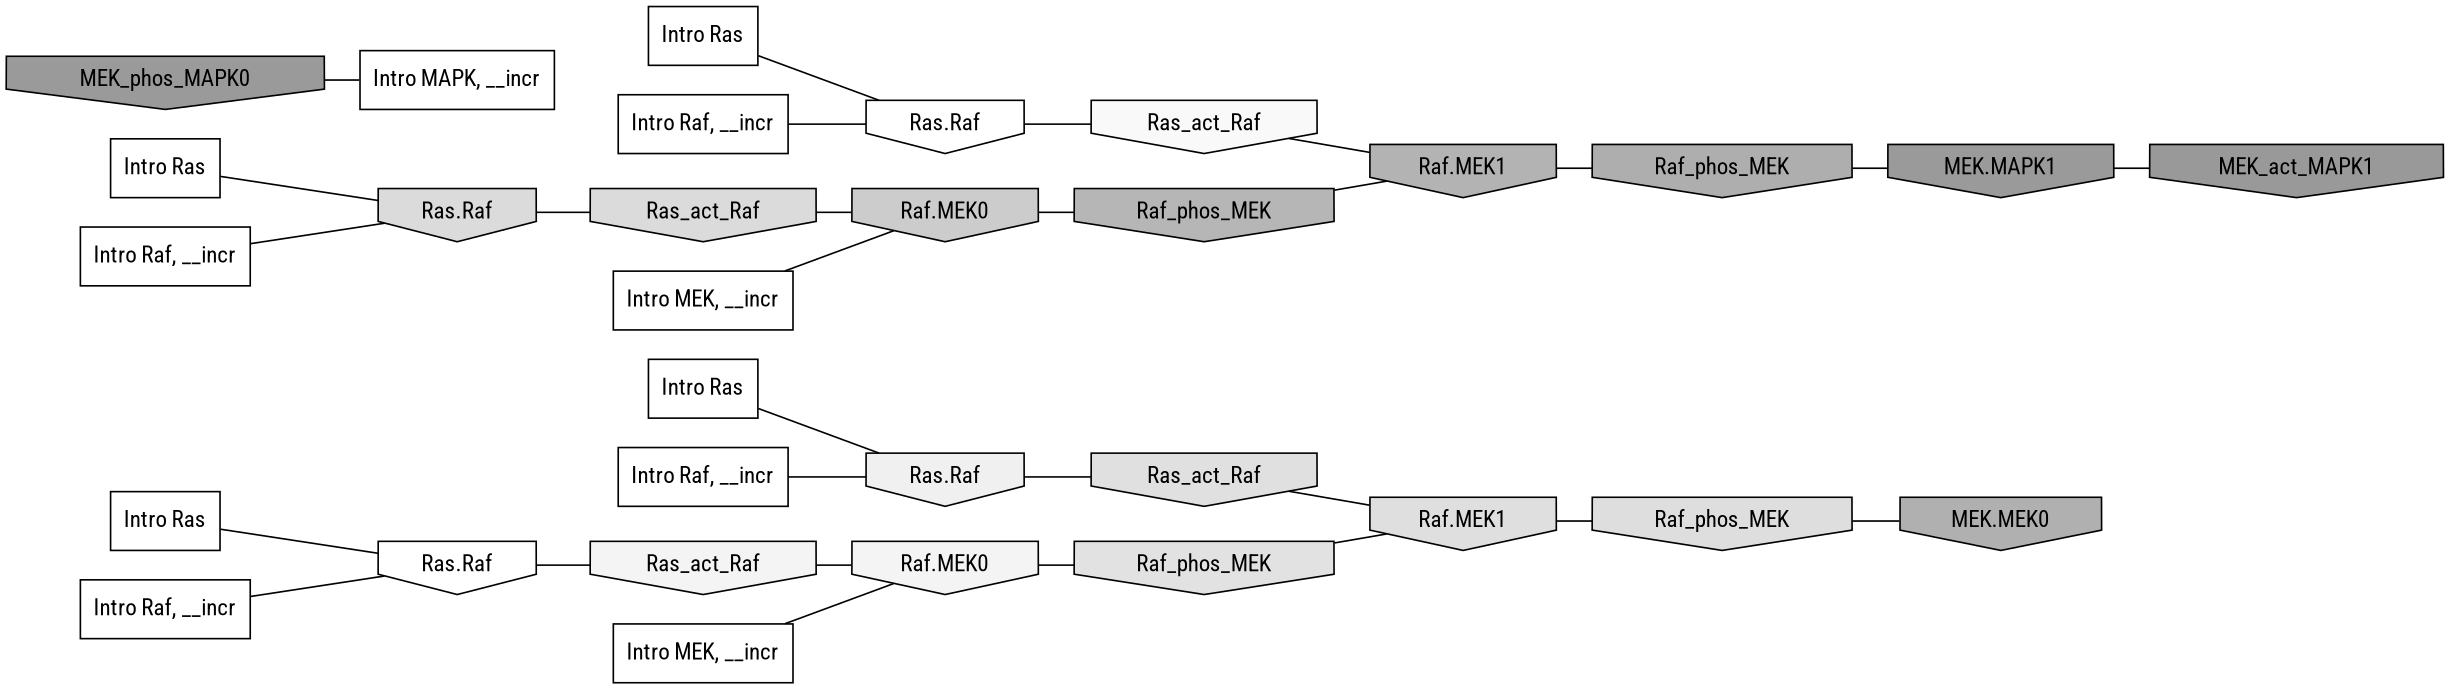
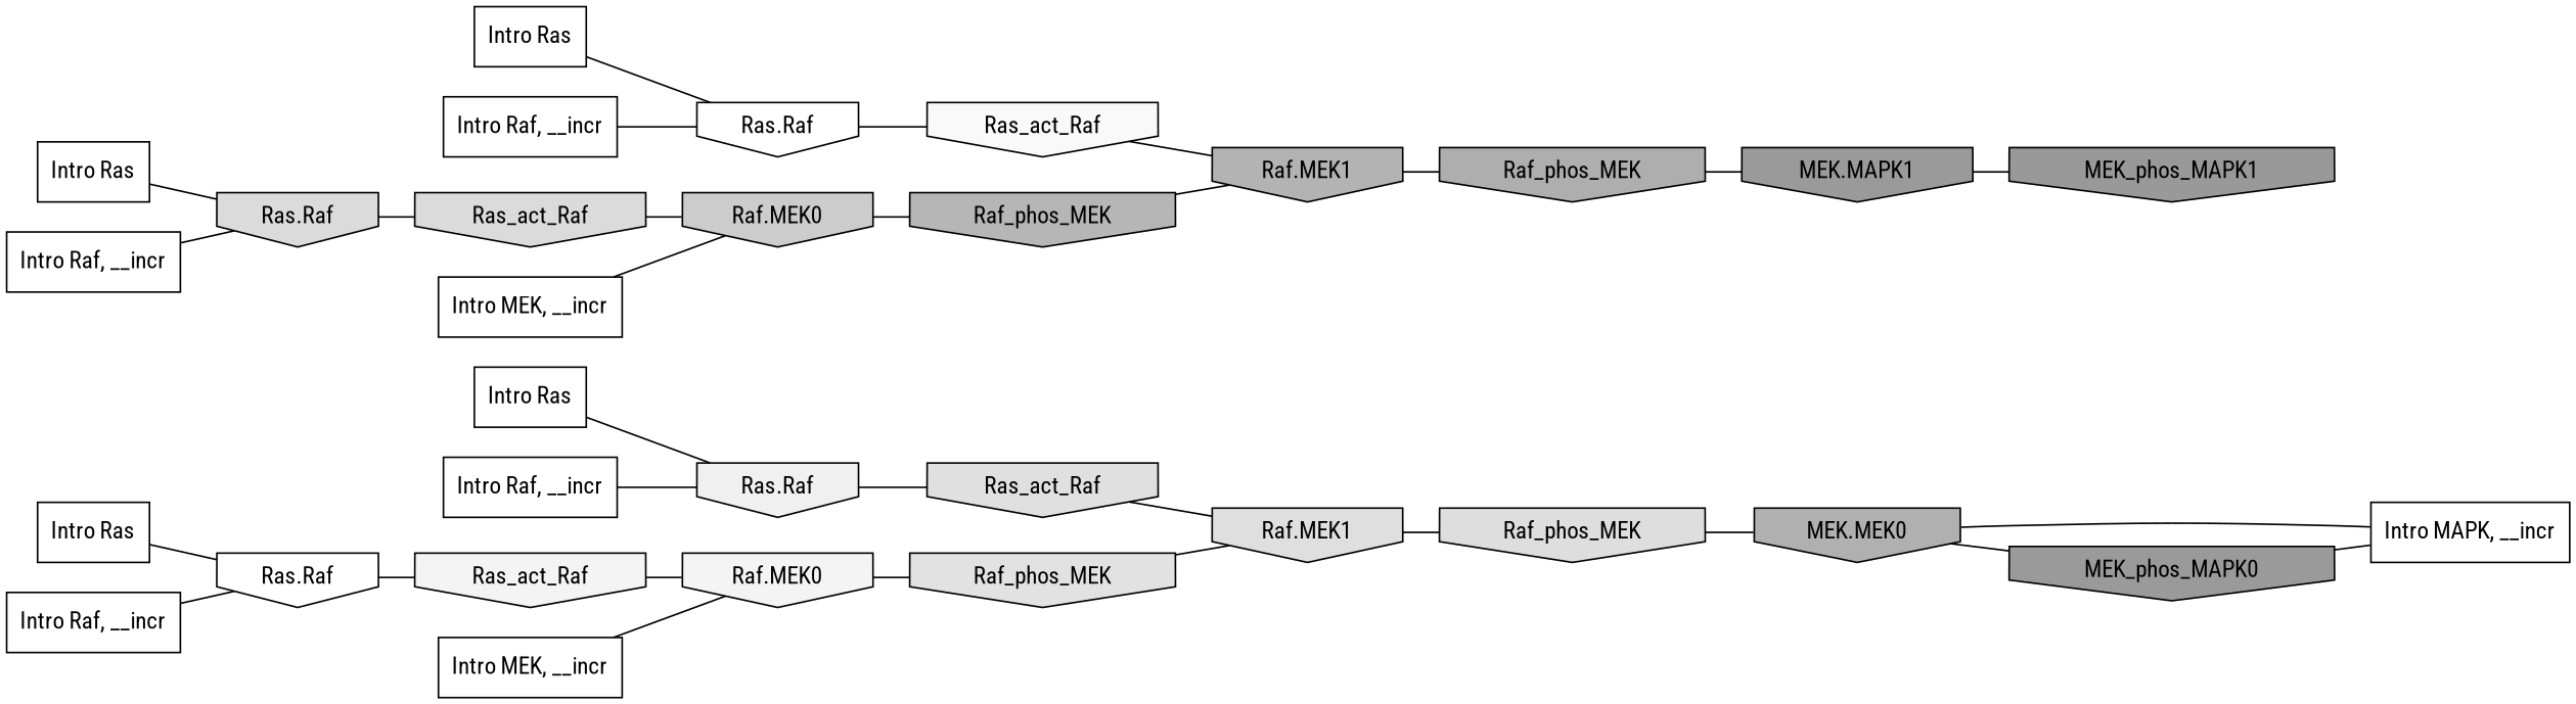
  digraph {
    fontname="Roboto Condensed"
    rankdir=LR
    ranksep=0.30
    node [fillcolor="0.000 0.000 1.000" fontname="Roboto Condensed" shape=invhouse style=filled]
    edge [color="0.000 0.000 0.000" dir=none fontname="Roboto Condensed"]
    n1 [label="Intro Ras" shape=rectangle]
    n2 [fillcolor="0.000 0.000 0.941" label="Ras.Raf"]
    n3 [fillcolor="0.000 0.000 0.877" label=Ras_act_Raf]
    n4 [label="Intro Ras" shape=rectangle]
    n5 [label="Ras.Raf"]
    n6 [fillcolor="0.000 0.000 0.974" label=Ras_act_Raf]
    n7 [label="Intro Ras" shape=rectangle]
    n8 [label="Ras.Raf"]
    n9 [fillcolor="0.000 0.000 0.954" label=Ras_act_Raf]
    n10 [label="Intro Ras" shape=rectangle]
    n11 [fillcolor="0.000 0.000 0.858" label="Ras.Raf"]
    n12 [fillcolor="0.000 0.000 0.857" label=Ras_act_Raf]
    n13 [label="Intro Raf, __incr" shape=rectangle]
    n14 [label="Intro Raf, __incr" shape=rectangle]
    n15 [label="Intro Raf, __incr" shape=rectangle]
    n16 [label="Intro Raf, __incr" shape=rectangle]
    n17 [label="Intro MEK, __incr" shape=rectangle]
    n18 [fillcolor="0.000 0.000 0.954" label="Raf.MEK0"]
    n19 [fillcolor="0.000 0.000 0.883" label=Raf_phos_MEK]
    n20 [label="Intro MEK, __incr" shape=rectangle]
    n21 [fillcolor="0.000 0.000 0.797" label="Raf.MEK0"]
    n22 [fillcolor="0.000 0.000 0.712" label=Raf_phos_MEK]
    n23 [label="Intro MAPK, __incr" shape=rectangle]
    n24 [fillcolor="0.000 0.000 0.690" label="MEK.MEK0"]
    n25 [fillcolor="0.000 0.000 0.604" label=MEK_phos_MAPK0]
    n26 [fillcolor="0.000 0.000 0.702" label="Raf.MEK1"]
    n27 [fillcolor="0.000 0.000 0.683" label=Raf_phos_MEK]
    n28 [fillcolor="0.000 0.000 0.875" label="Raf.MEK1"]
    n29 [fillcolor="0.000 0.000 0.870" label=Raf_phos_MEK]
    n30 [fillcolor="0.000 0.000 0.604" label="MEK.MAPK1"]
-   n31 [fillcolor="0.000 0.000 0.600" label=MEK_act_MAPK1]
+   n31 [fillcolor="0.000 0.000 0.600" label=MEK_phos_MAPK1]
    n1 -> n2
    n2 -> n3
    n3 -> n28
    n4 -> n5
    n5 -> n6
    n6 -> n26
    n7 -> n8
    n8 -> n9
    n9 -> n18
    n10 -> n11
    n11 -> n12
    n12 -> n21
    n13 -> n2
    n14 -> n8
    n15 -> n11
    n16 -> n5
    n17 -> n18
    n18 -> n19
    n19 -> n28
    n20 -> n21
    n21 -> n22
    n22 -> n26
+   n23 -> n24
+   n24 -> n25
    n25 -> n23
    n26 -> n27
    n27 -> n30
    n28 -> n29
    n29 -> n24
    n30 -> n31
  }
